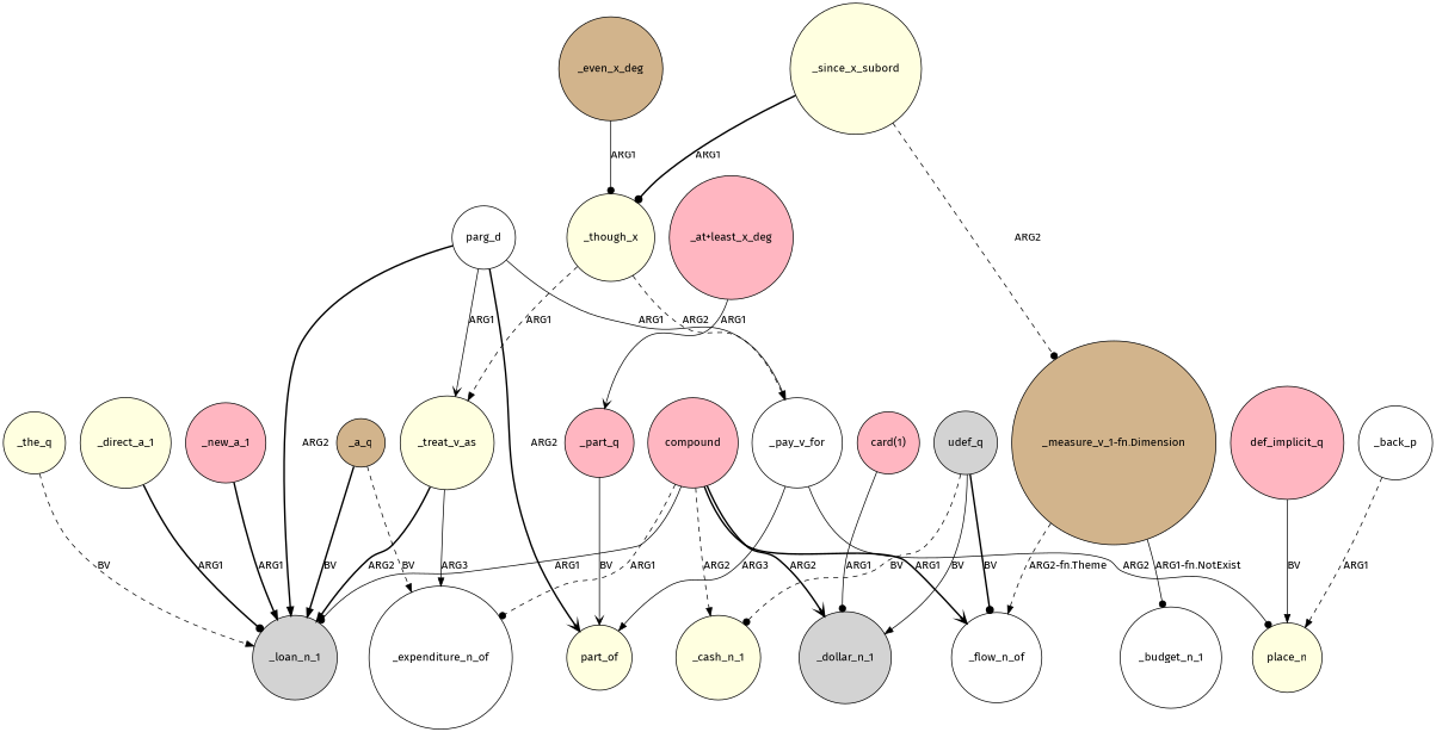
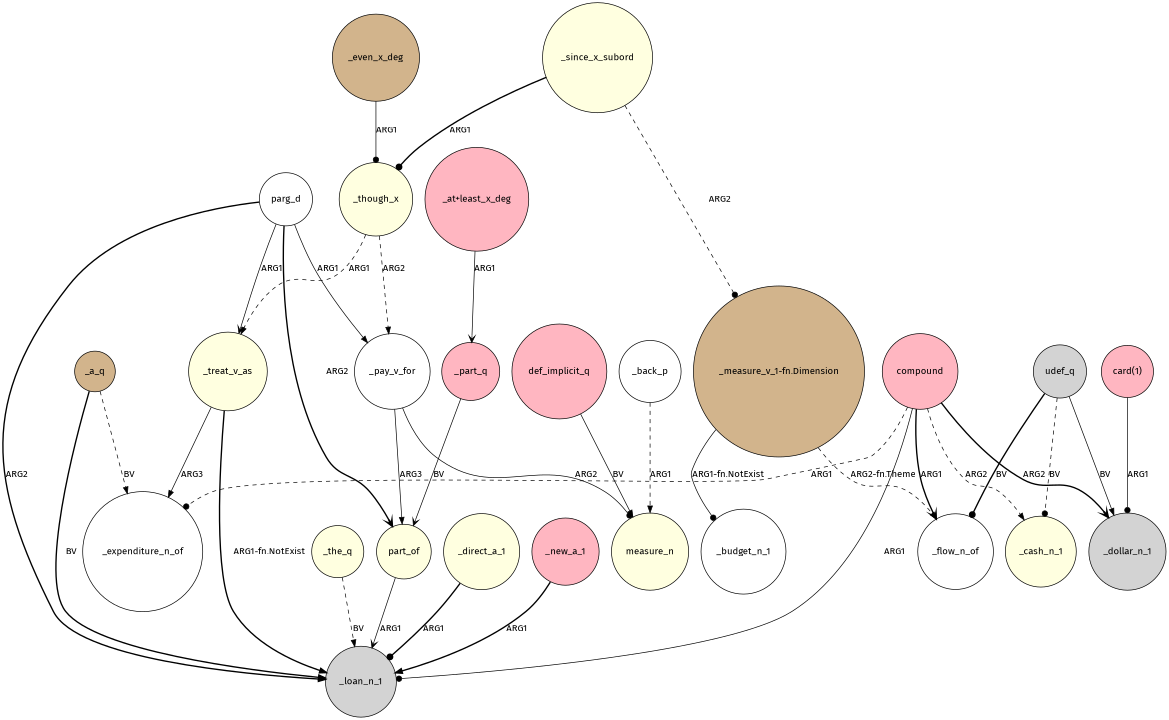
  digraph {
    fontname="Fira Sans"
    node [fillcolor=lightyellow fontname="Fira Sans" shape=circle style=filled]
    edge [arrowhead=normal fontname="Fira Sans" style=solid]
    _a_q [fillcolor=tan]
    _loan_n_1 [fillcolor=lightgrey]
    _expenditure_n_of [fillcolor=white]
    parg_d [fillcolor=white]
    _treat_v_as
    part_of
    _pay_v_for [fillcolor=white]
-   place_n
+   place_n [label=measure_n]
    "_measure_v_1-fn.Dimension" [fillcolor=tan]
    _since_x_subord
    _though_x
    _budget_n_1 [fillcolor=white]
    _flow_n_of [fillcolor=white]
    _the_q
    udef_q [fillcolor=lightgrey]
    _cash_n_1
    _dollar_n_1 [fillcolor=lightgrey]
    "_at+least_x_deg" [fillcolor=lightpink]
    _part_q [fillcolor=lightpink]
    compound [fillcolor=lightpink]
    _even_x_deg [fillcolor=tan]
    "card(1)" [fillcolor=lightpink]
    def_implicit_q [fillcolor=lightpink]
    _direct_a_1
    _back_p [fillcolor=white]
    _new_a_1 [fillcolor=lightpink]
    _a_q -> _loan_n_1 [label=BV style=bold]
    _a_q -> _expenditure_n_of [label=BV style=dashed]
    parg_d -> _loan_n_1 [label=ARG2 style=bold]
    parg_d -> _treat_v_as [arrowhead=vee label=ARG1]
    parg_d -> part_of [arrowhead=vee label=ARG2 style=bold]
    parg_d -> _pay_v_for [label=ARG1]
-   _treat_v_as -> _loan_n_1 [label=ARG2 style=bold]
+   _treat_v_as -> _loan_n_1 [label="ARG1-fn.NotExist" style=bold]
    _treat_v_as -> _expenditure_n_of [label=ARG3]
+   part_of -> _loan_n_1 [arrowhead=vee label=ARG1]
    _pay_v_for -> part_of [label=ARG3]
    _pay_v_for -> place_n [arrowhead=dot label=ARG2]
    "_measure_v_1-fn.Dimension" -> _budget_n_1 [arrowhead=dot label="ARG1-fn.NotExist"]
    "_measure_v_1-fn.Dimension" -> _flow_n_of [label="ARG2-fn.Theme" style=dashed]
    _since_x_subord -> "_measure_v_1-fn.Dimension" [arrowhead=dot label=ARG2 style=dashed]
    _since_x_subord -> _though_x [arrowhead=dot label=ARG1 style=bold]
    _though_x -> _treat_v_as [label=ARG1 style=dashed]
    _though_x -> _pay_v_for [label=ARG2 style=dashed]
    _the_q -> _loan_n_1 [label=BV style=dashed]
    udef_q -> _flow_n_of [arrowhead=dot label=BV style=bold]
    udef_q -> _cash_n_1 [arrowhead=dot label=BV style=dashed]
    udef_q -> _dollar_n_1 [label=BV]
    "_at+least_x_deg" -> _part_q [arrowhead=vee label=ARG1]
    _part_q -> part_of [arrowhead=vee label=BV]
    compound -> _loan_n_1 [arrowhead=dot label=ARG1]
    compound -> _expenditure_n_of [arrowhead=dot label=ARG1 style=dashed]
    compound -> _flow_n_of [arrowhead=vee label=ARG1 style=bold]
    compound -> _cash_n_1 [label=ARG2 style=dashed]
    compound -> _dollar_n_1 [arrowhead=vee label=ARG2 style=bold]
    _even_x_deg -> _though_x [arrowhead=dot label=ARG1]
    "card(1)" -> _dollar_n_1 [arrowhead=dot label=ARG1]
    def_implicit_q -> place_n [label=BV]
    _direct_a_1 -> _loan_n_1 [arrowhead=dot label=ARG1 style=bold]
    _back_p -> place_n [label=ARG1 style=dashed]
    _new_a_1 -> _loan_n_1 [label=ARG1 style=bold]
  }
